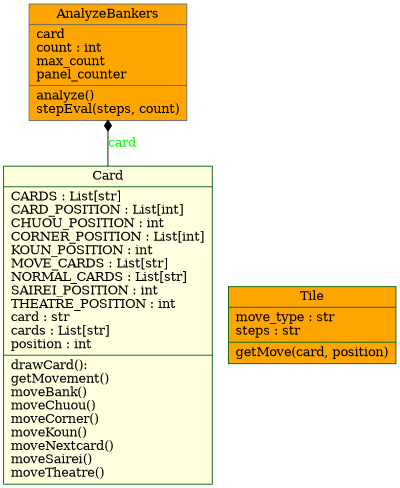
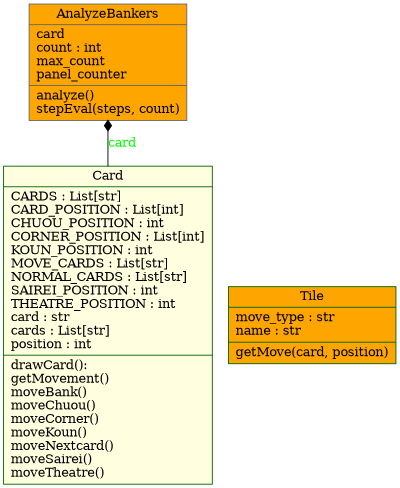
  digraph {
    rankdir=BT
    node [color=darkgreen fontcolor=black shape=record style="solid,filled" fillcolor=orange]
    n1 [color=gray40 label="{AnalyzeBankers|card\lcount : int\lmax_count\lpanel_counter\l|analyze()\lstepEval(steps, count)\l}"]
    n2 [label="{Card|CARDS : List[str]\lCARD_POSITION : List[int]\lCHUOU_POSITION : int\lCORNER_POSITION : List[int]\lKOUN_POSITION : int\lMOVE_CARDS : List[str]\lNORMAL_CARDS : List[str]\lSAIREI_POSITION : int\lTHEATRE_POSITION : int\lcard : str\lcards : List[str]\lposition : int\l|drawCard(): \lgetMovement()\lmoveBank()\lmoveChuou()\lmoveCorner()\lmoveKoun()\lmoveNextcard()\lmoveSairei()\lmoveTheatre()\l}" fillcolor=lightyellow]
-   n3 [label="{Tile|move_type : str\lsteps : str\l|getMove(card, position)\l}"]
+   n3 [label="{Tile|move_type : str\lname : str\l|getMove(card, position)\l}"]
    n2 -> n1 [arrowhead=diamond arrowtail=none fontcolor=green label=card style=solid]
  }
